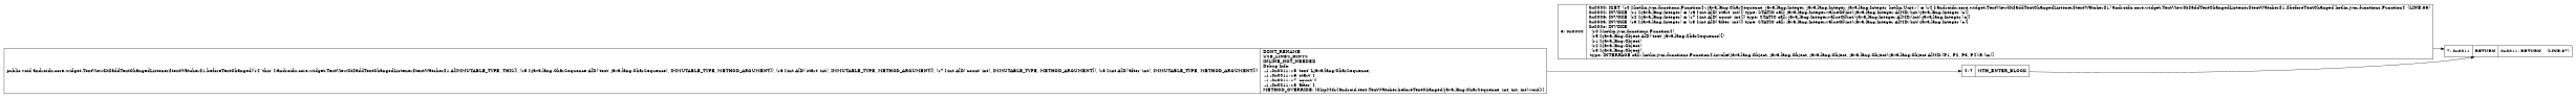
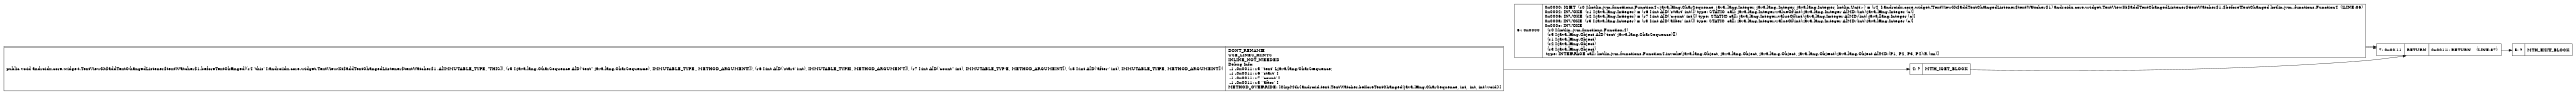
  digraph {
    rankdir=LR
    node [shape=record]
-   n1 [label="{4\:\ ?|MTH_ENTER_BLOCK\l}"]
+   n1 [label="{4\:\ ?|MTH_IGET_BLOCK\l}"]
    n2 [label="{7\:\ 0x0011|RETURN\l|0x0011: RETURN    (LINE:87)\l}"]
    n3 [label="{6\:\ 0x0000|0x0000: IGET  (r0 I:kotlin.jvm.functions.Function4\<java.lang.CharSequence, java.lang.Integer, java.lang.Integer, java.lang.Integer, kotlin.Unit\>) = (r4 I:androidx.core.widget.TextViewKt$addTextChangedListener$textWatcher$1) androidx.core.widget.TextViewKt$addTextChangedListener$textWatcher$1.$beforeTextChanged kotlin.jvm.functions.Function4  (LINE:86)\l0x0002: INVOKE  (r1 I:java.lang.Integer) = (r6 I:int A[D('start' int)]) type: STATIC call: java.lang.Integer.valueOf(int):java.lang.Integer A[MD:(int):java.lang.Integer (c)]\l0x0006: INVOKE  (r2 I:java.lang.Integer) = (r7 I:int A[D('count' int)]) type: STATIC call: java.lang.Integer.valueOf(int):java.lang.Integer A[MD:(int):java.lang.Integer (c)]\l0x000a: INVOKE  (r3 I:java.lang.Integer) = (r8 I:int A[D('after' int)]) type: STATIC call: java.lang.Integer.valueOf(int):java.lang.Integer A[MD:(int):java.lang.Integer (c)]\l0x000e: INVOKE  \l  (r0 I:kotlin.jvm.functions.Function4)\l  (r5 I:java.lang.Object A[D('text' java.lang.CharSequence)])\l  (r1 I:java.lang.Object)\l  (r2 I:java.lang.Object)\l  (r3 I:java.lang.Object)\l type: INTERFACE call: kotlin.jvm.functions.Function4.invoke(java.lang.Object, java.lang.Object, java.lang.Object, java.lang.Object):java.lang.Object A[MD:(P1, P2, P3, P4):R (m)]\l}"]
+   n4 [label="{5\:\ ?|MTH_EXIT_BLOCK\l}"]
    n5 [label="{public void androidx.core.widget.TextViewKt$addTextChangedListener$textWatcher$1.beforeTextChanged((r4 'this' I:androidx.core.widget.TextViewKt$addTextChangedListener$textWatcher$1 A[IMMUTABLE_TYPE, THIS]), (r5 I:java.lang.CharSequence A[D('text' java.lang.CharSequence), IMMUTABLE_TYPE, METHOD_ARGUMENT]), (r6 I:int A[D('start' int), IMMUTABLE_TYPE, METHOD_ARGUMENT]), (r7 I:int A[D('count' int), IMMUTABLE_TYPE, METHOD_ARGUMENT]), (r8 I:int A[D('after' int), IMMUTABLE_TYPE, METHOD_ARGUMENT]))  | DONT_RENAME\lUSE_LINES_HINTS\lINLINE_NOT_NEEDED\lDebug Info:\l  \-1 \-0x0011: r5 'text' Ljava\/lang\/CharSequence;\l  \-1 \-0x0011: r6 'start' I\l  \-1 \-0x0011: r7 'count' I\l  \-1 \-0x0011: r8 'after' I\lMETHOD_OVERRIDE: [ClspMth\{android.text.TextWatcher.beforeTextChanged(java.lang.CharSequence, int, int, int):void\}]\l}"]
    n1 -> n2
+   n2 -> n4
    n3 -> n2
    n5 -> n1
  }
